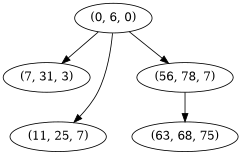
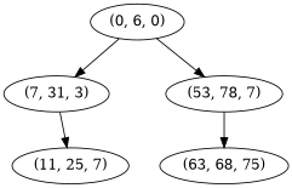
  digraph {
    fontname="DejaVu Serif"
    node [fontname="DejaVu Serif"]
    edge [fontname="DejaVu Serif"]
    n1 [label="(0, 6, 0)"]
    "(7, 31, 3)"
-   "(53, 78, 7)" [label="(56, 78, 7)"]
+   "(53, 78, 7)"
    "(11, 25, 7)"
    n5 [label="(63, 68, 75)"]
    n1 -> "(7, 31, 3)"
    n1 -> "(53, 78, 7)"
-   n1 -> "(11, 25, 7)"
+   "(7, 31, 3)" -> "(11, 25, 7)"
    "(53, 78, 7)" -> n5
  }
